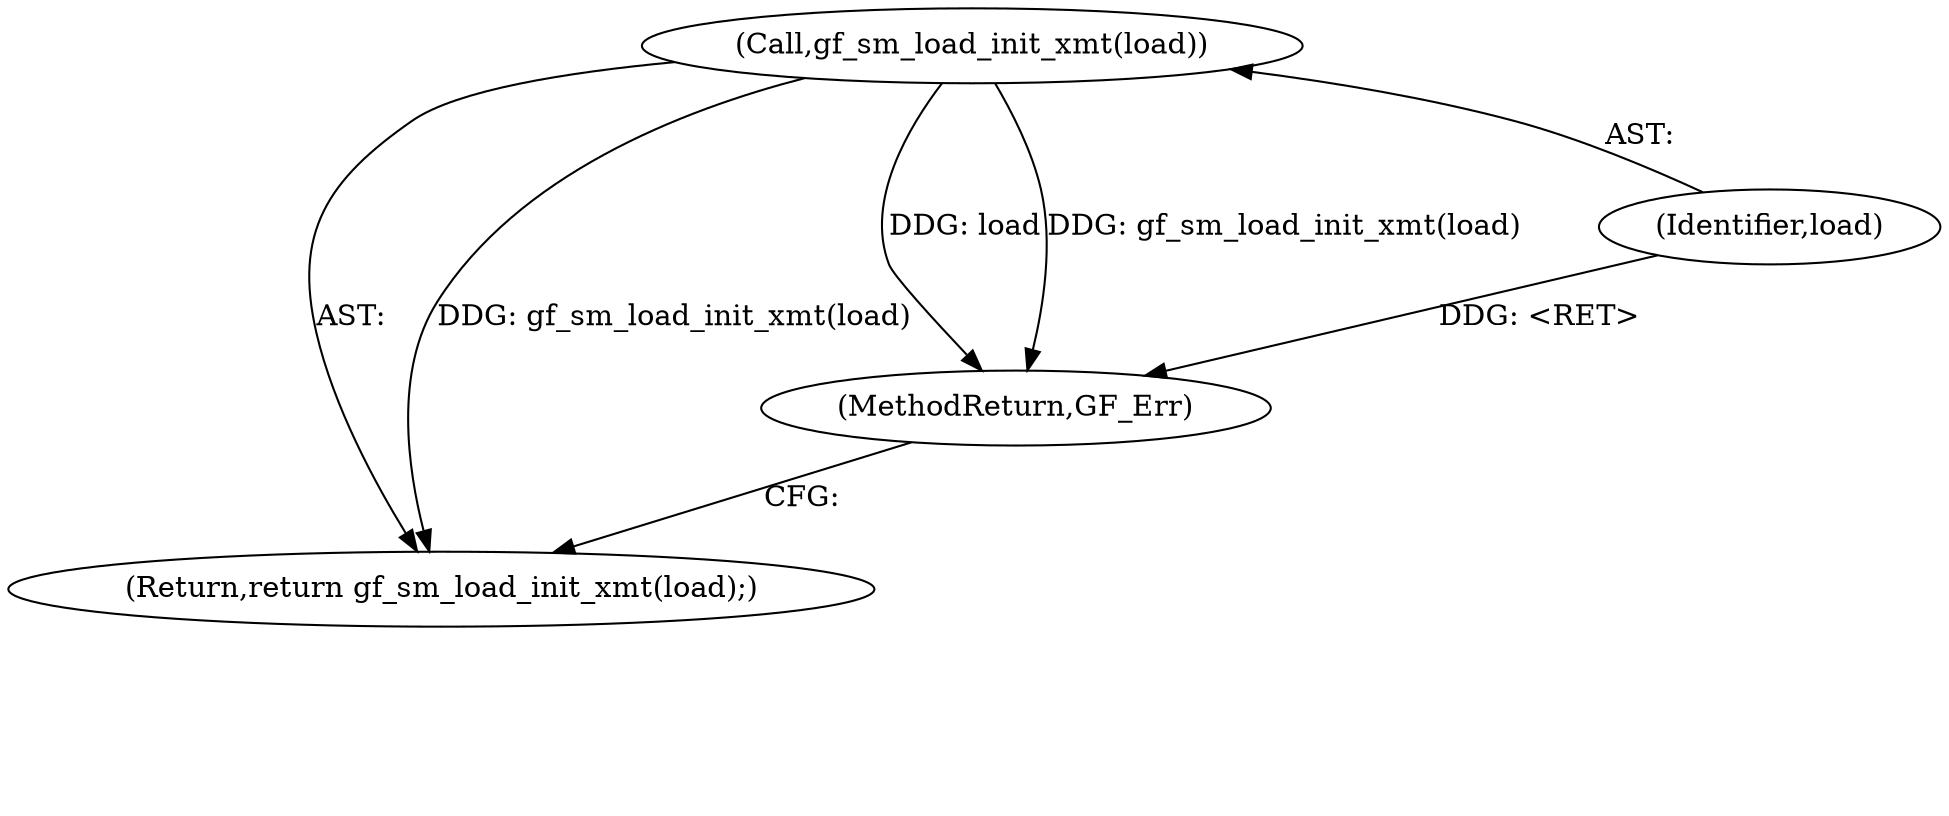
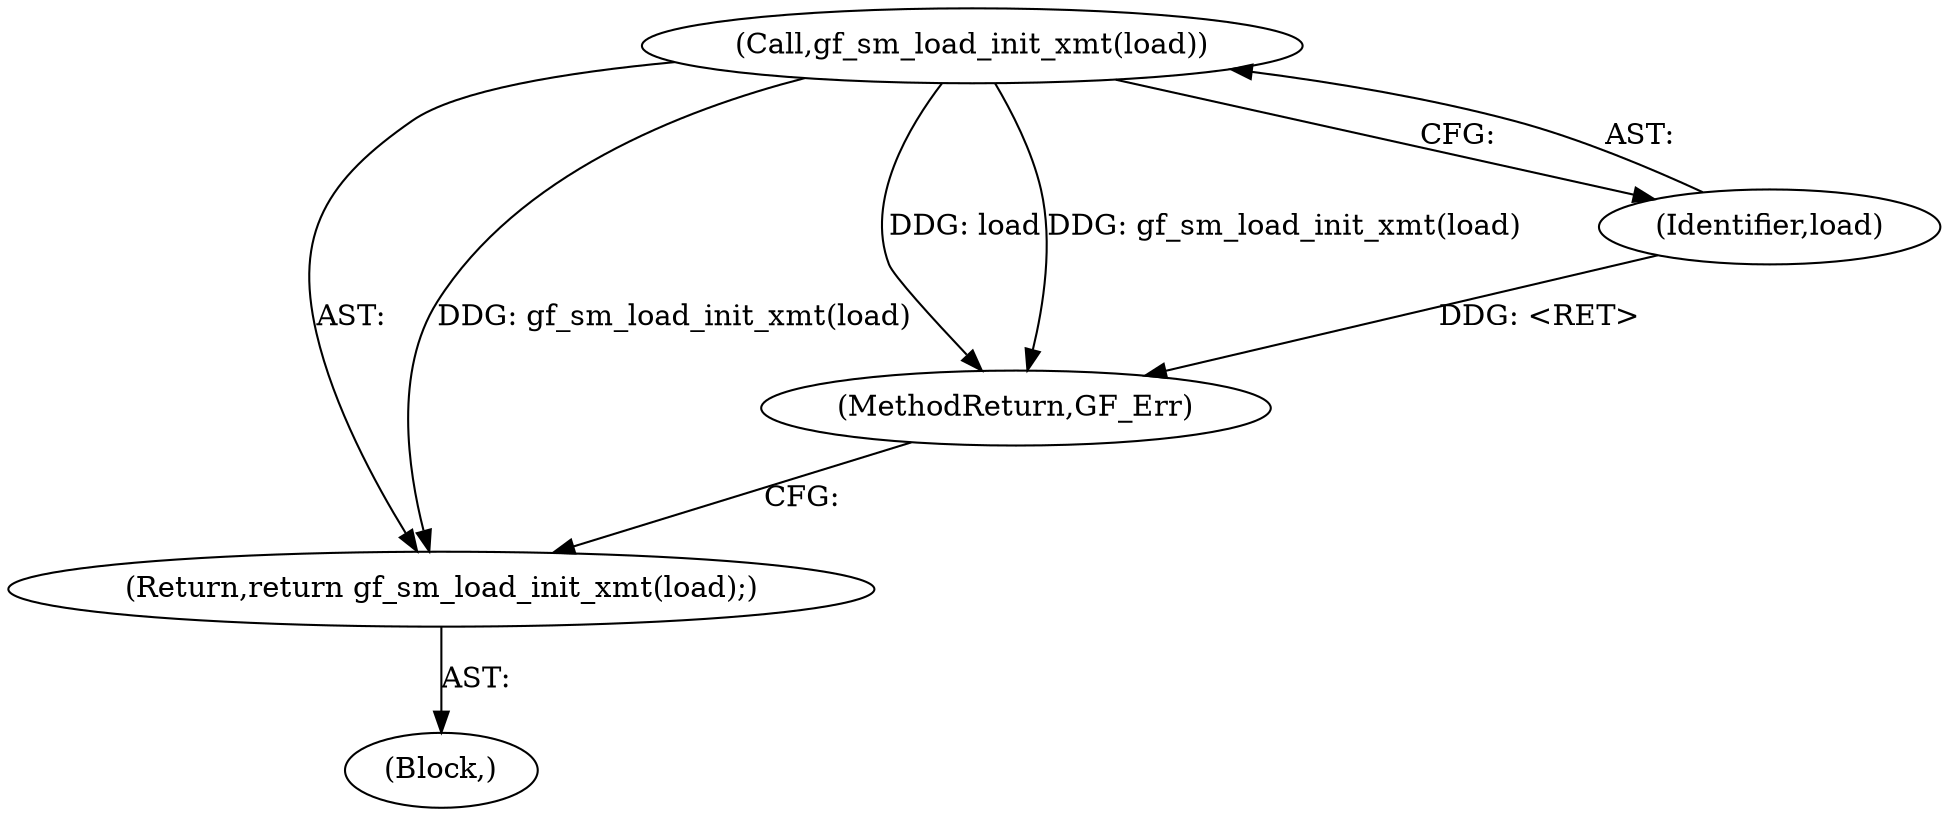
  digraph {
    n1 [label="(Call,gf_sm_load_init_xmt(load))"]
    n2 [label="(Return,return gf_sm_load_init_xmt(load);)"]
    n3 [label="(MethodReturn,GF_Err)"]
    n4 [label="(Identifier,load)"]
+   n5 [label="(Block,)"]
    n1 -> n2 [label="AST: "]
    n1 -> n2 [label="DDG: gf_sm_load_init_xmt(load)"]
    n1 -> n3 [label="DDG: load"]
    n1 -> n3 [label="DDG: gf_sm_load_init_xmt(load)"]
+   n1 -> n4 [label="CFG: "]
+   n2 -> n5 [label="AST: "]
    n3 -> n2 [label="CFG: "]
    n4 -> n1 [label="AST: "]
    n4 -> n3 [label="DDG: <RET>"]
  }
